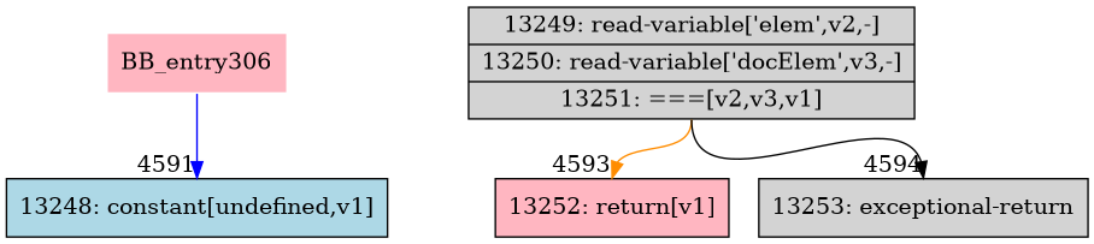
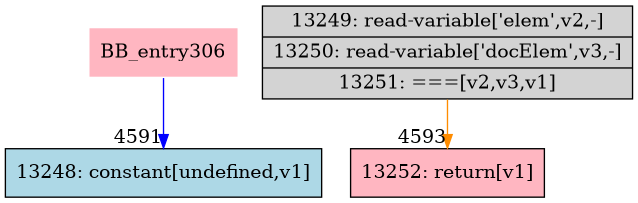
  digraph {
    rankdir=TD
    node [fillcolor=lightpink shape=record style=filled]
    edge [headport=n tailport=s]
    n1 [label=BB_entry306 shape=none]
    n2 [fillcolor=lightblue label="{13248: constant[undefined,v1]}"]
    n3 [fillcolor=lightgrey label="{13249: read-variable['elem',v2,-]|13250: read-variable['docElem',v3,-]|13251: ===[v2,v3,v1]}"]
    n4 [label="{13252: return[v1]}"]
-   n5 [fillcolor=lightgrey label="{13253: exceptional-return}"]
    n1 -> n2 [color=blue headlabel="    4591"]
    n3 -> n4 [color=darkorange headlabel="      4593"]
-   n3 -> n5 [color=black headlabel="      4594"]
  }
